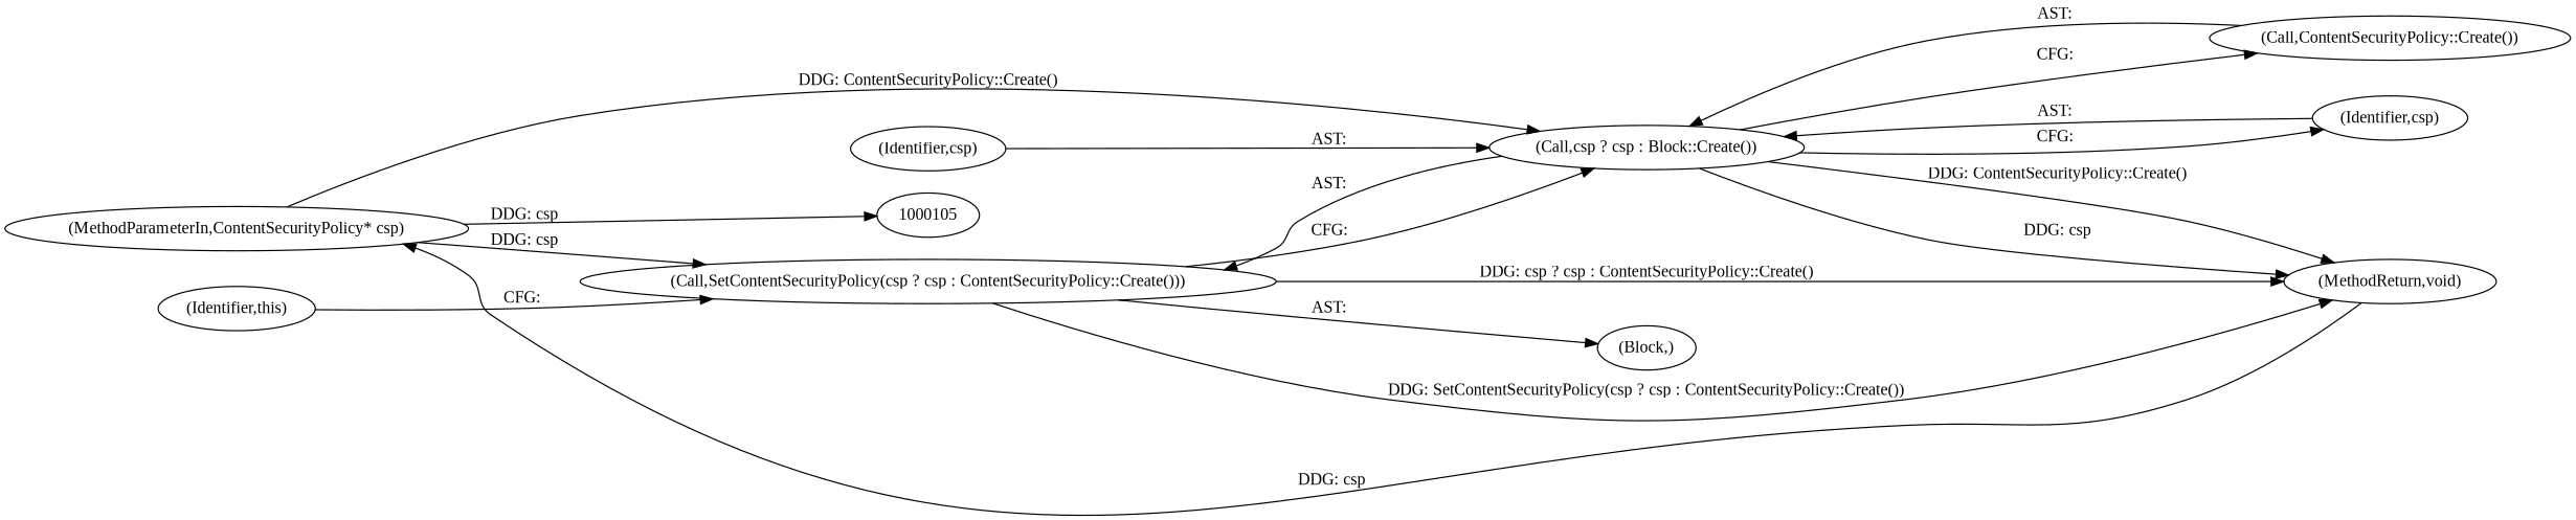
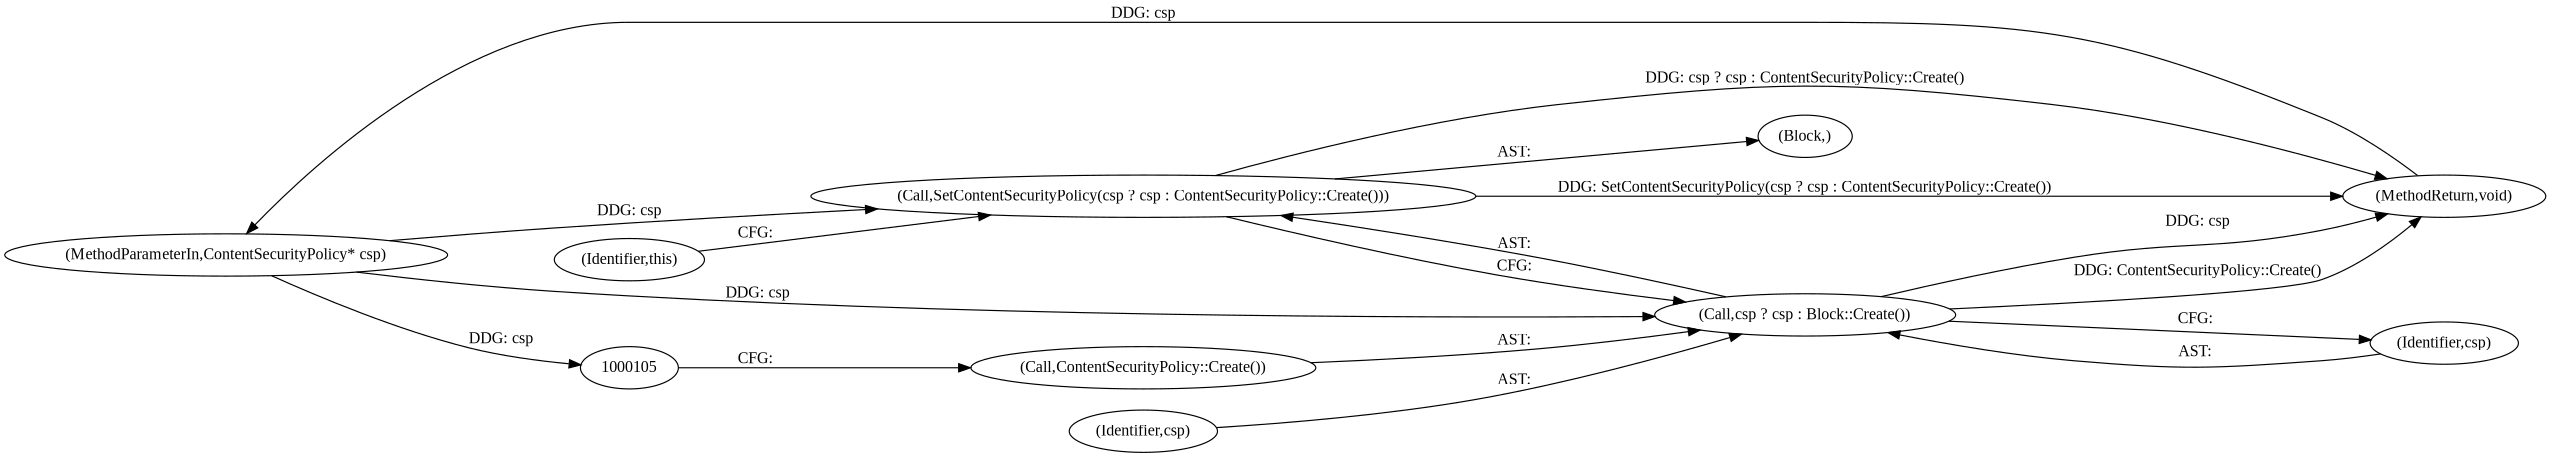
  digraph {
    fontname="Liberation Serif"
    rankdir=LR
    node [fontname="Liberation Serif"]
    edge [fontname="Liberation Serif"]
    n1 [label="(MethodParameterIn,ContentSecurityPolicy* csp)"]
    n2 [label="(Call,SetContentSecurityPolicy(csp ? csp : ContentSecurityPolicy::Create()))"]
    n3 [label="(Call,csp ? csp : Block::Create())"]
    1000105
    n5 [label="(MethodReturn,void)"]
    n6 [label="(Block,)"]
    n7 [label="(Call,ContentSecurityPolicy::Create())"]
    n8 [label="(Identifier,csp)"]
    n9 [label="(Identifier,csp)"]
    n10 [label="(Identifier,this)"]
    n1 -> n2 [label="DDG: csp"]
-   n1 -> n3 [label="DDG: ContentSecurityPolicy::Create()"]
+   n1 -> n3 [label="DDG: csp"]
    n1 -> 1000105 [label="DDG: csp"]
    n2 -> n3 [label="CFG: "]
    n2 -> n5 [label="DDG: csp ? csp : ContentSecurityPolicy::Create()"]
    n2 -> n5 [label="DDG: SetContentSecurityPolicy(csp ? csp : ContentSecurityPolicy::Create())"]
    n2 -> n6 [label="AST: "]
    n3 -> n2 [label="AST: "]
    n3 -> n5 [label="DDG: csp"]
    n3 -> n5 [label="DDG: ContentSecurityPolicy::Create()"]
-   n3 -> n7 [label="CFG: "]
+   1000105 -> n7 [label="CFG: "]
    n3 -> n8 [label="CFG: "]
    n5 -> n1 [label="DDG: csp"]
    n7 -> n3 [label="AST: "]
    n8 -> n3 [label="AST: "]
    n9 -> n3 [label="AST: "]
    n10 -> n2 [label="CFG: "]
  }
